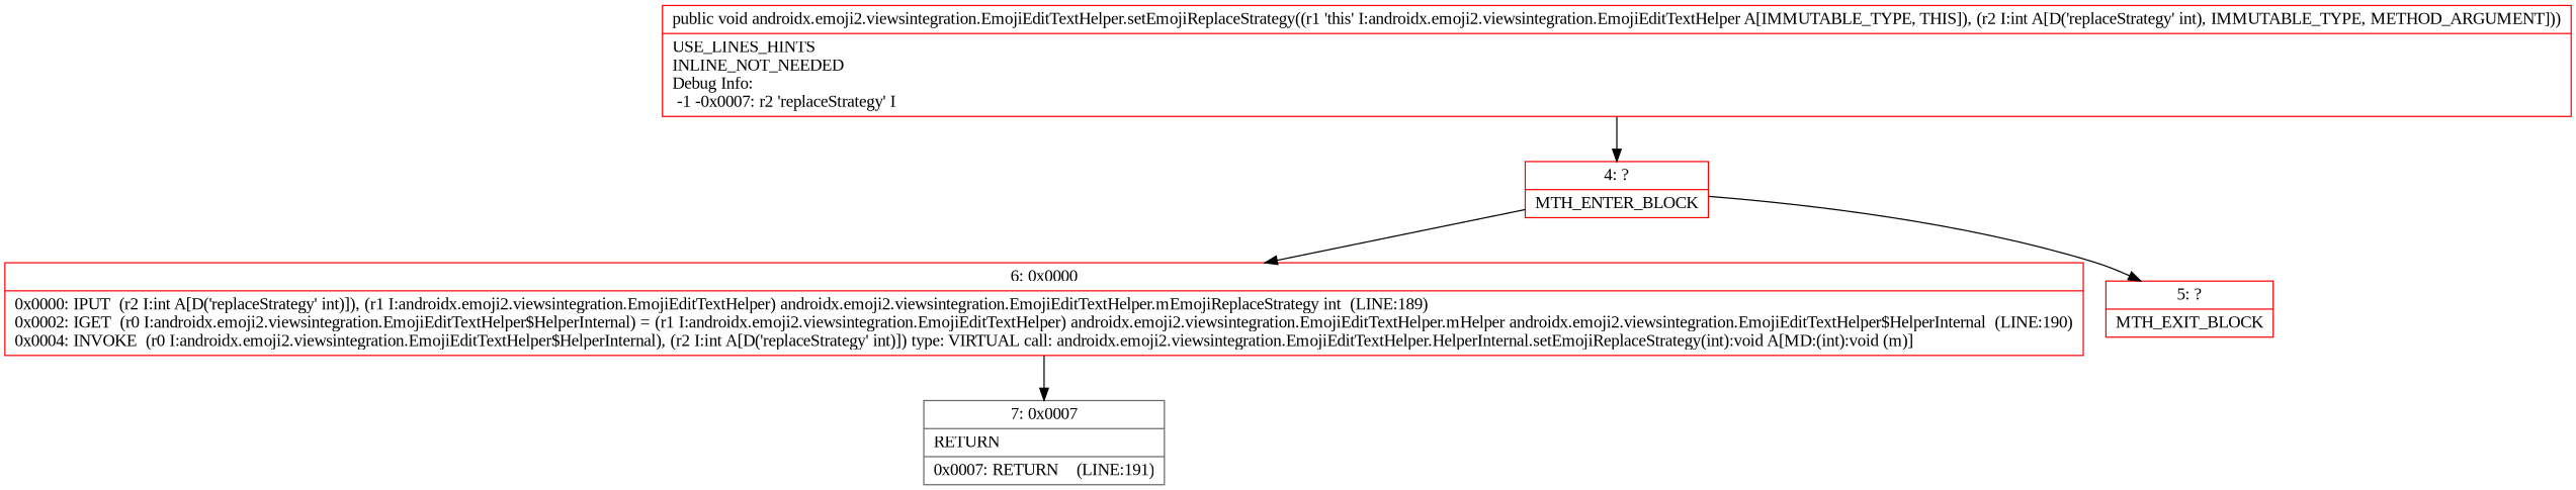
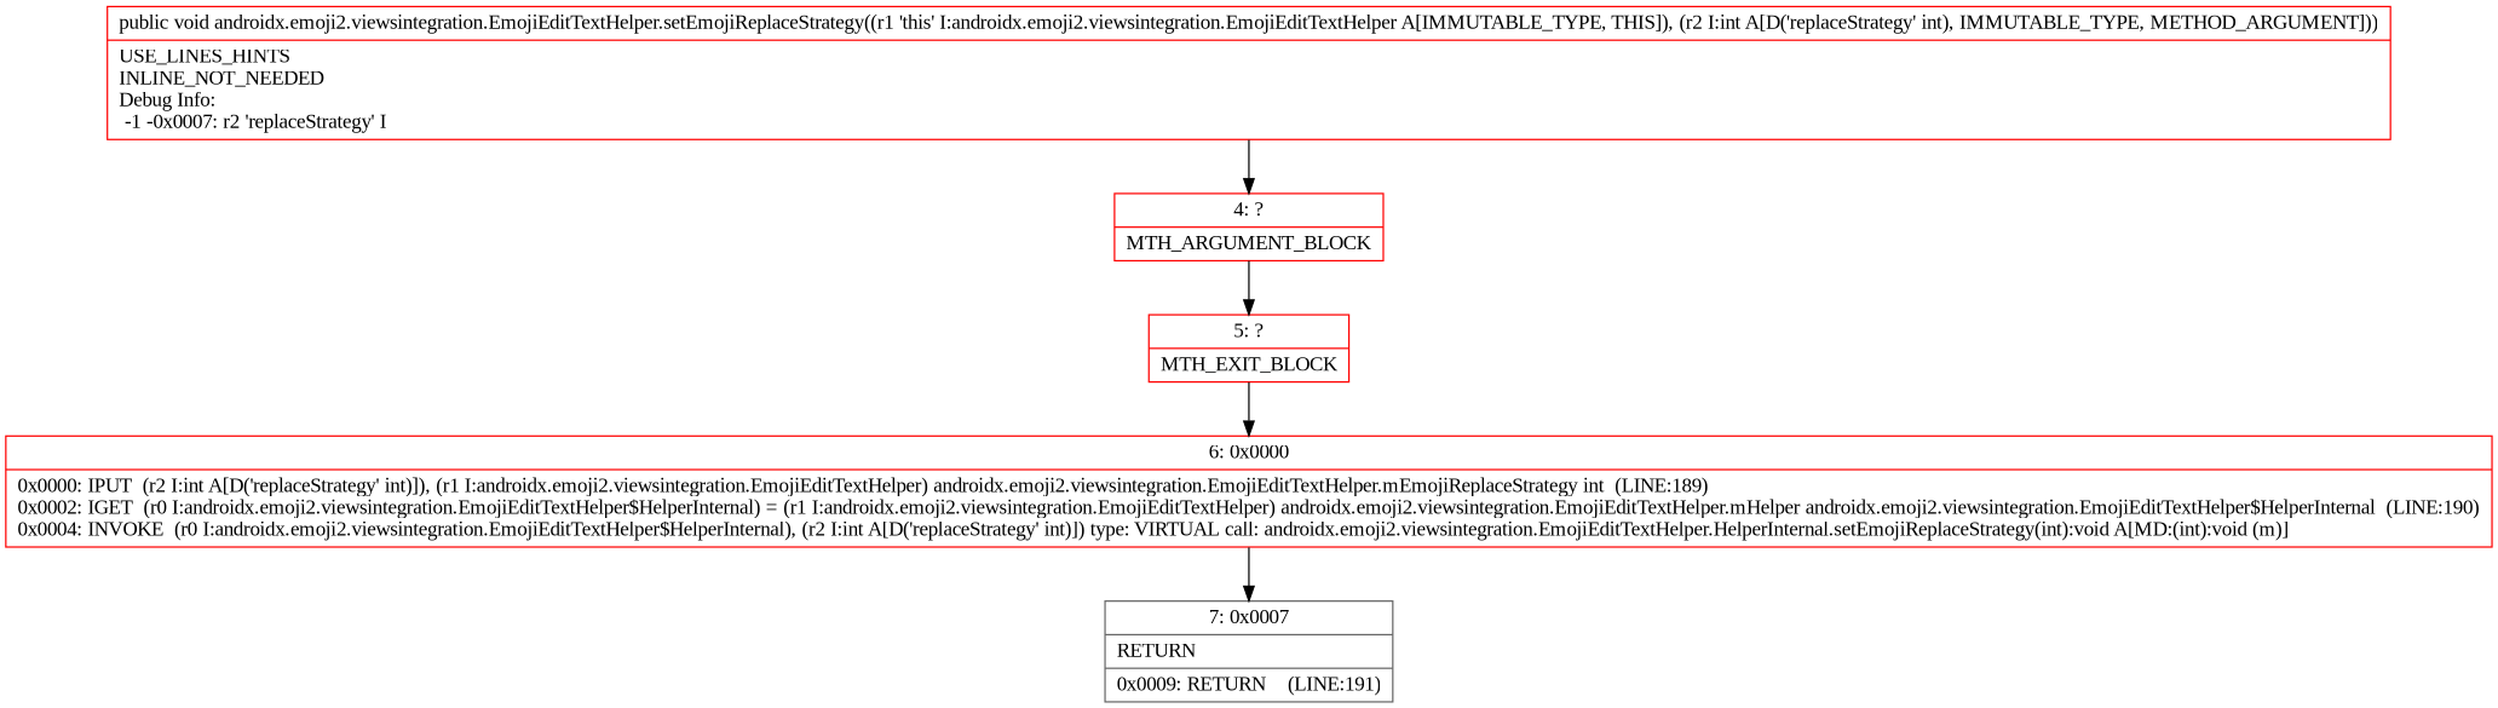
  digraph {
    fontname="Liberation Serif"
    node [color=red fontname="Liberation Serif" shape=record]
    edge [fontname="Liberation Serif"]
-   n1 [label="{4\:\ ?|MTH_ENTER_BLOCK\l}"]
+   n1 [label="{4\:\ ?|MTH_ARGUMENT_BLOCK\l}"]
    n2 [label="{6\:\ 0x0000|0x0000: IPUT  (r2 I:int A[D('replaceStrategy' int)]), (r1 I:androidx.emoji2.viewsintegration.EmojiEditTextHelper) androidx.emoji2.viewsintegration.EmojiEditTextHelper.mEmojiReplaceStrategy int  (LINE:189)\l0x0002: IGET  (r0 I:androidx.emoji2.viewsintegration.EmojiEditTextHelper$HelperInternal) = (r1 I:androidx.emoji2.viewsintegration.EmojiEditTextHelper) androidx.emoji2.viewsintegration.EmojiEditTextHelper.mHelper androidx.emoji2.viewsintegration.EmojiEditTextHelper$HelperInternal  (LINE:190)\l0x0004: INVOKE  (r0 I:androidx.emoji2.viewsintegration.EmojiEditTextHelper$HelperInternal), (r2 I:int A[D('replaceStrategy' int)]) type: VIRTUAL call: androidx.emoji2.viewsintegration.EmojiEditTextHelper.HelperInternal.setEmojiReplaceStrategy(int):void A[MD:(int):void (m)]\l}"]
    n3 [label="{5\:\ ?|MTH_EXIT_BLOCK\l}"]
-   n4 [color=gray40 label="{7\:\ 0x0007|RETURN\l|0x0007: RETURN    (LINE:191)\l}"]
+   n4 [color=gray40 label="{7\:\ 0x0007|RETURN\l|0x0009: RETURN    (LINE:191)\l}"]
    n5 [label="{public void androidx.emoji2.viewsintegration.EmojiEditTextHelper.setEmojiReplaceStrategy((r1 'this' I:androidx.emoji2.viewsintegration.EmojiEditTextHelper A[IMMUTABLE_TYPE, THIS]), (r2 I:int A[D('replaceStrategy' int), IMMUTABLE_TYPE, METHOD_ARGUMENT]))  | USE_LINES_HINTS\lINLINE_NOT_NEEDED\lDebug Info:\l  \-1 \-0x0007: r2 'replaceStrategy' I\l}"]
-   n1 -> n2
+   n3 -> n2
    n1 -> n3
    n2 -> n4
    n5 -> n1
  }
